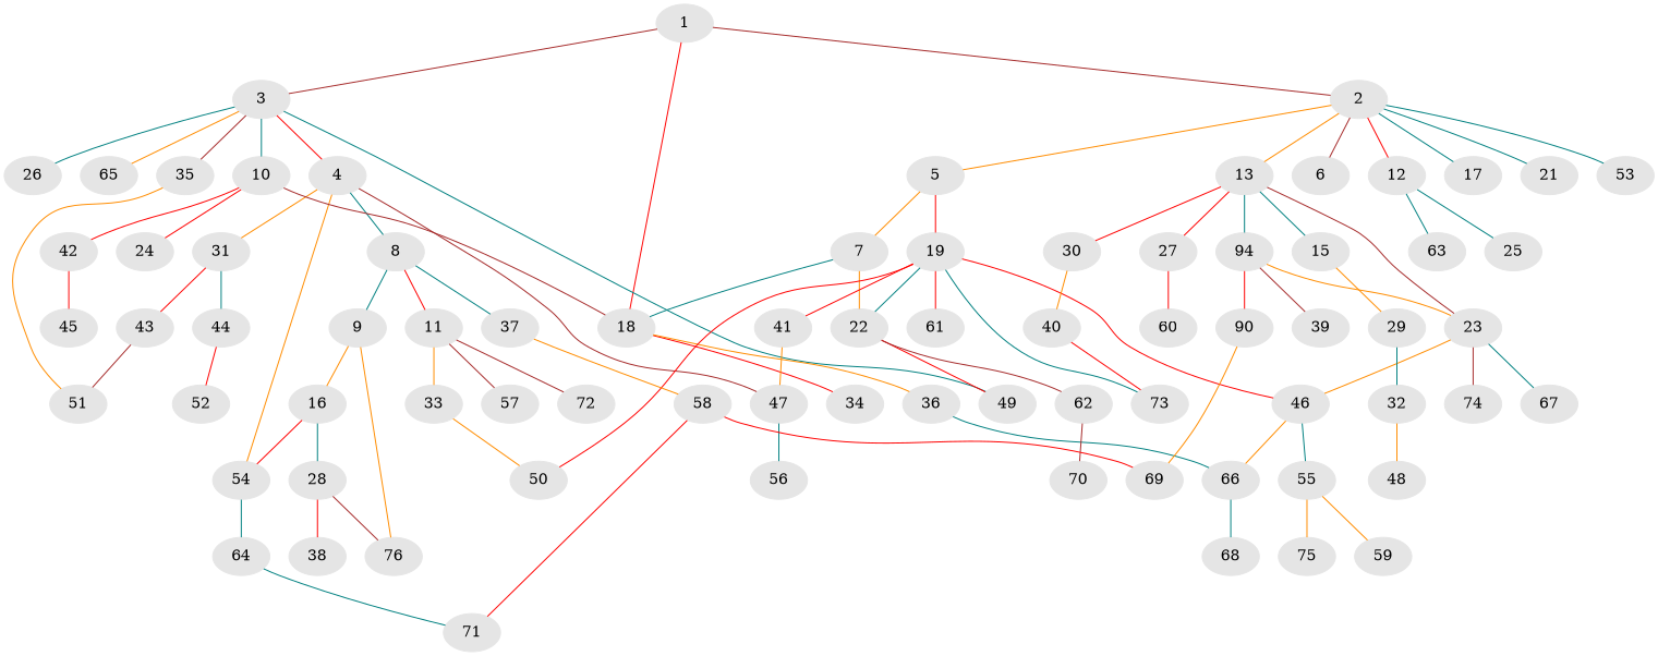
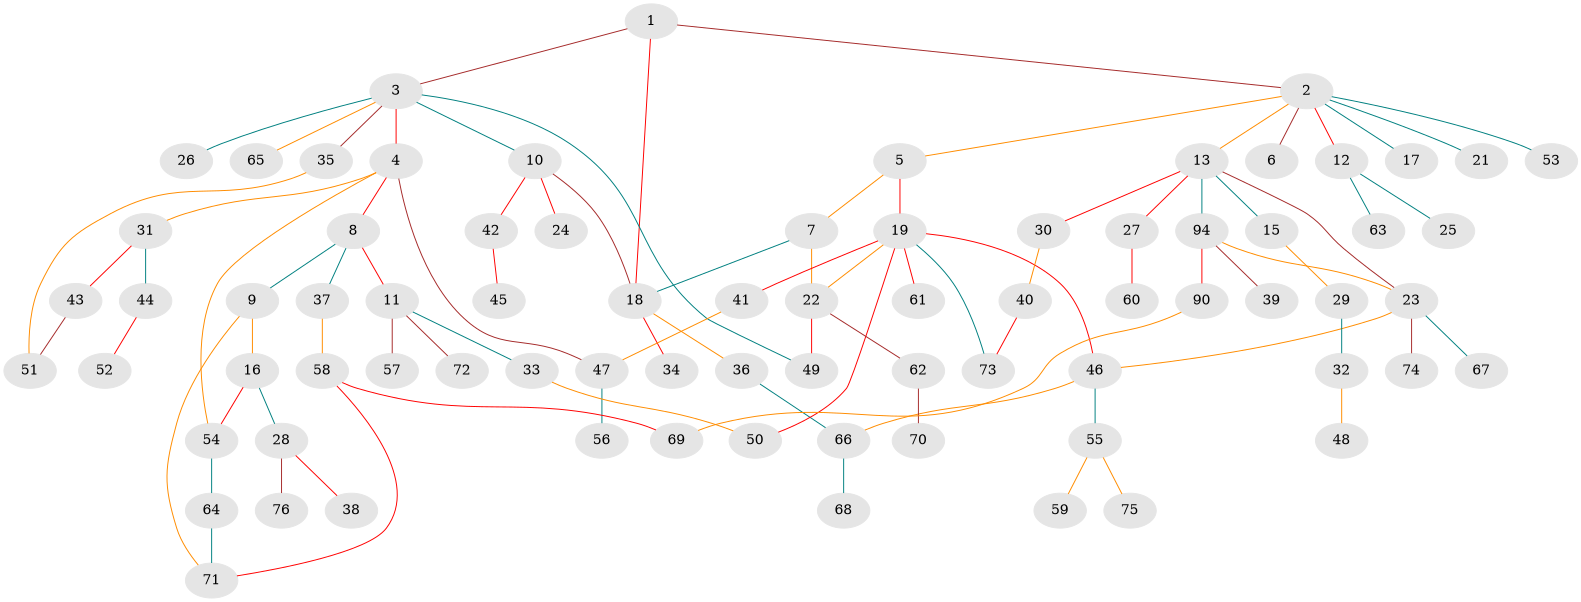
  graph {
    fontname="DejaVu Serif"
    node [color=gray90 fontname="DejaVu Serif" style=filled]
    edge [color=red fontname="DejaVu Serif"]
    1
    2
    3
    18
    5
    6
    12
    13
    17
    21
    53
    4
    10
    26
    35
    49
    65
    34
    36
    7
    19
    25
    63
    n24 [label=94]
    15
    23
    27
    30
    8
    31
    47
    54
    24
    42
    51
    9
    11
    37
    43
    44
    56
    64
    22
    41
    46
    50
    61
    73
    62
    16
    71
    33
    57
    72
    58
    28
    45
    n58 [label=90]
    39
    29
    67
    74
    60
    40
    69
    32
    38
    76
    66
    55
    70
    48
    52
    68
    59
    75
    1 -- 2 [color=brown]
    1 -- 3 [color=brown]
    1 -- 18
    2 -- 5 [color=darkorange]
    2 -- 6 [color=brown]
    2 -- 12
    2 -- 13 [color=darkorange]
    2 -- 17 [color=teal]
    2 -- 21 [color=teal]
    2 -- 53 [color=teal]
    3 -- 4
    3 -- 10 [color=teal]
    3 -- 26 [color=teal]
    3 -- 35 [color=brown]
    3 -- 49 [color=teal]
    3 -- 65 [color=darkorange]
    18 -- 34
    18 -- 36 [color=darkorange]
    5 -- 7 [color=darkorange]
    5 -- 19
    12 -- 25 [color=teal]
    12 -- 63 [color=teal]
    13 -- n24 [color=teal]
    13 -- 15 [color=teal]
    13 -- 23 [color=brown]
    13 -- 27
    13 -- 30
-   4 -- 8 [color=teal]
+   4 -- 8
    4 -- 31 [color=darkorange]
    4 -- 47 [color=brown]
    4 -- 54 [color=darkorange]
    10 -- 18 [color=brown]
    10 -- 24
    10 -- 42
    35 -- 51 [color=darkorange]
    36 -- 66 [color=teal]
    7 -- 18 [color=teal]
    7 -- 22 [color=darkorange]
-   19 -- 22 [color=teal]
+   19 -- 22 [color=darkorange]
    19 -- 41
    19 -- 46
    19 -- 50
    19 -- 61
    19 -- 73 [color=teal]
    n24 -- 23 [color=darkorange]
    n24 -- n58
    n24 -- 39 [color=brown]
    15 -- 29 [color=darkorange]
    23 -- 46 [color=darkorange]
    23 -- 67 [color=teal]
    23 -- 74 [color=brown]
    27 -- 60
    30 -- 40 [color=darkorange]
    8 -- 9 [color=teal]
    8 -- 11
    8 -- 37 [color=teal]
    31 -- 43
    31 -- 44 [color=teal]
    47 -- 56 [color=teal]
    54 -- 64 [color=teal]
    42 -- 45
    9 -- 16 [color=darkorange]
-   9 -- 76 [color=darkorange]
-   11 -- 33 [color=darkorange]
+   9 -- 71 [color=darkorange]
+   11 -- 33 [color=teal]
    11 -- 57 [color=brown]
    11 -- 72 [color=brown]
    37 -- 58 [color=darkorange]
    43 -- 51 [color=brown]
    44 -- 52
    64 -- 71 [color=teal]
    22 -- 49
    22 -- 62 [color=brown]
    41 -- 47 [color=darkorange]
    46 -- 66 [color=darkorange]
    46 -- 55 [color=teal]
    62 -- 70 [color=brown]
    16 -- 54
    16 -- 28 [color=teal]
    33 -- 50 [color=darkorange]
    58 -- 71
    58 -- 69
    28 -- 38
    28 -- 76 [color=brown]
    n58 -- 69 [color=darkorange]
    29 -- 32 [color=teal]
    40 -- 73
    32 -- 48 [color=darkorange]
    66 -- 68 [color=teal]
    55 -- 59 [color=darkorange]
    55 -- 75 [color=darkorange]
  }
